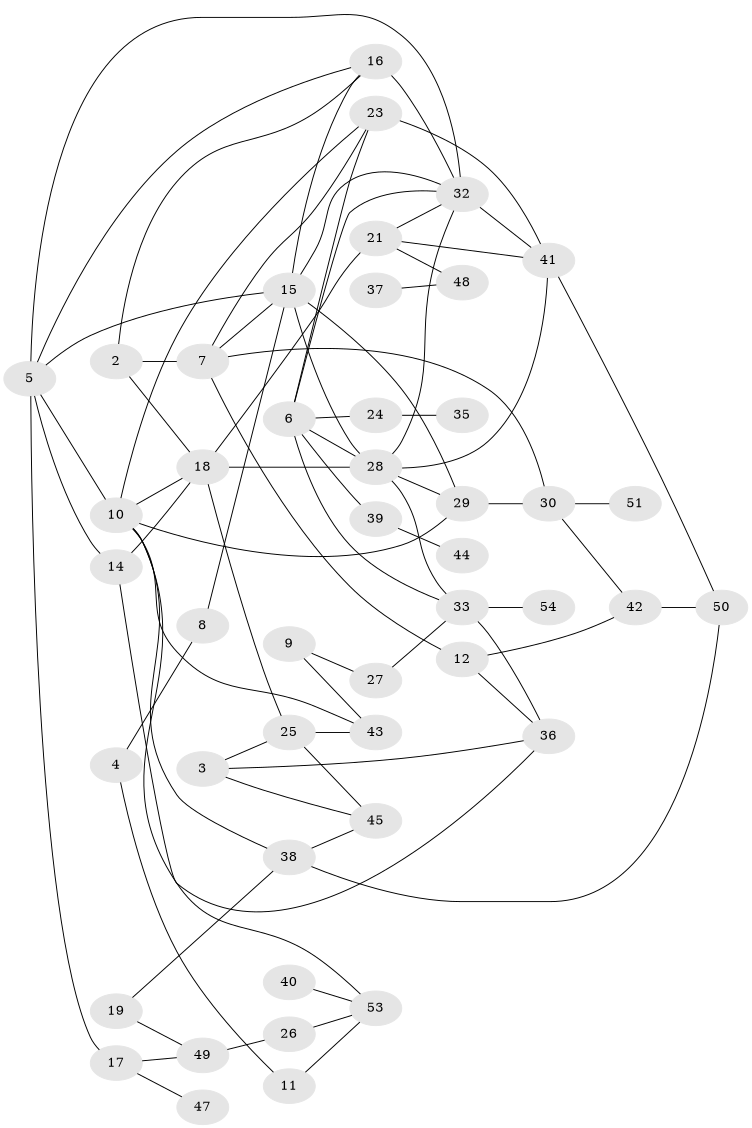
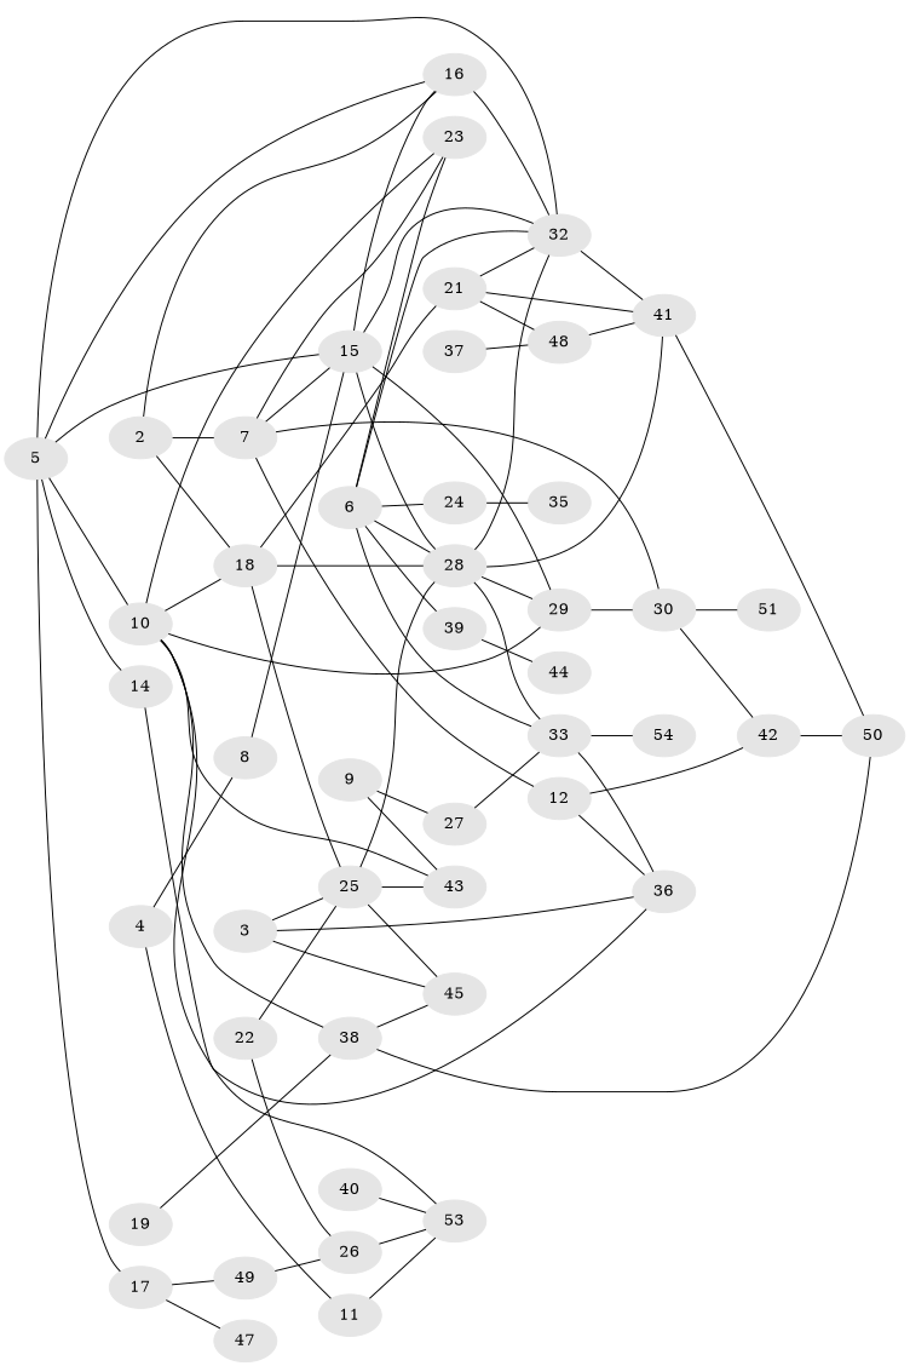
  graph {
    rankdir=LR
    node [color=gray90 style=filled]
    edge [weight=1.0]
    9
    27
    43
    2
    7
    16
    18
    15
    23
    12
    30
    32
    25
    28
    21
    26
    53
    3
    36
    45
    4
    8
    11
    5
    10
    14
    17
    29
    38
    47
    49
    41
    6
    24
    33
    39
    35
    54
    44
    42
    51
    50
    48
    19
+   22
    37
    40
    9 -- 27
    9 -- 43
    27 -- 33
    2 -- 7
    2 -- 16
    2 -- 18
    7 -- 15
    7 -- 23
    7 -- 12
    7 -- 30
    16 -- 32
    18 -- 25
    18 -- 28
    18 -- 21 [weight=2.0]
    15 -- 16 [weight=2.0]
    15 -- 32
    15 -- 28
    15 -- 29
-   23 -- 41
+   48 -- 41
    12 -- 36
    12 -- 42
    30 -- 42
    30 -- 51
    32 -- 41
    25 -- 43
+   25 -- 28
    25 -- 45
    28 -- 32
    28 -- 29
    28 -- 41
    28 -- 33
    21 -- 32
    21 -- 41
    21 -- 48
    26 -- 53
    3 -- 25
    3 -- 36
    3 -- 45
    4 -- 8
    4 -- 11
    8 -- 15
    11 -- 53
    5 -- 16
    5 -- 15
    5 -- 32
    5 -- 10
    5 -- 14
    5 -- 17
    10 -- 43
    10 -- 18
    10 -- 23
    10 -- 53
    10 -- 29
    10 -- 38
-   14 -- 18
    14 -- 36
    17 -- 47
    17 -- 49
    29 -- 30
    38 -- 45
    38 -- 50
    49 -- 26
    41 -- 50
    6 -- 23
    6 -- 32 [weight=2.0]
    6 -- 28
    6 -- 24
    6 -- 33
    6 -- 39 [weight=2.0]
    24 -- 35
    33 -- 36
    33 -- 54
    39 -- 44
    42 -- 50
    19 -- 38
-   19 -- 49
+   22 -- 25
+   22 -- 26
    37 -- 48
    40 -- 53
  }
